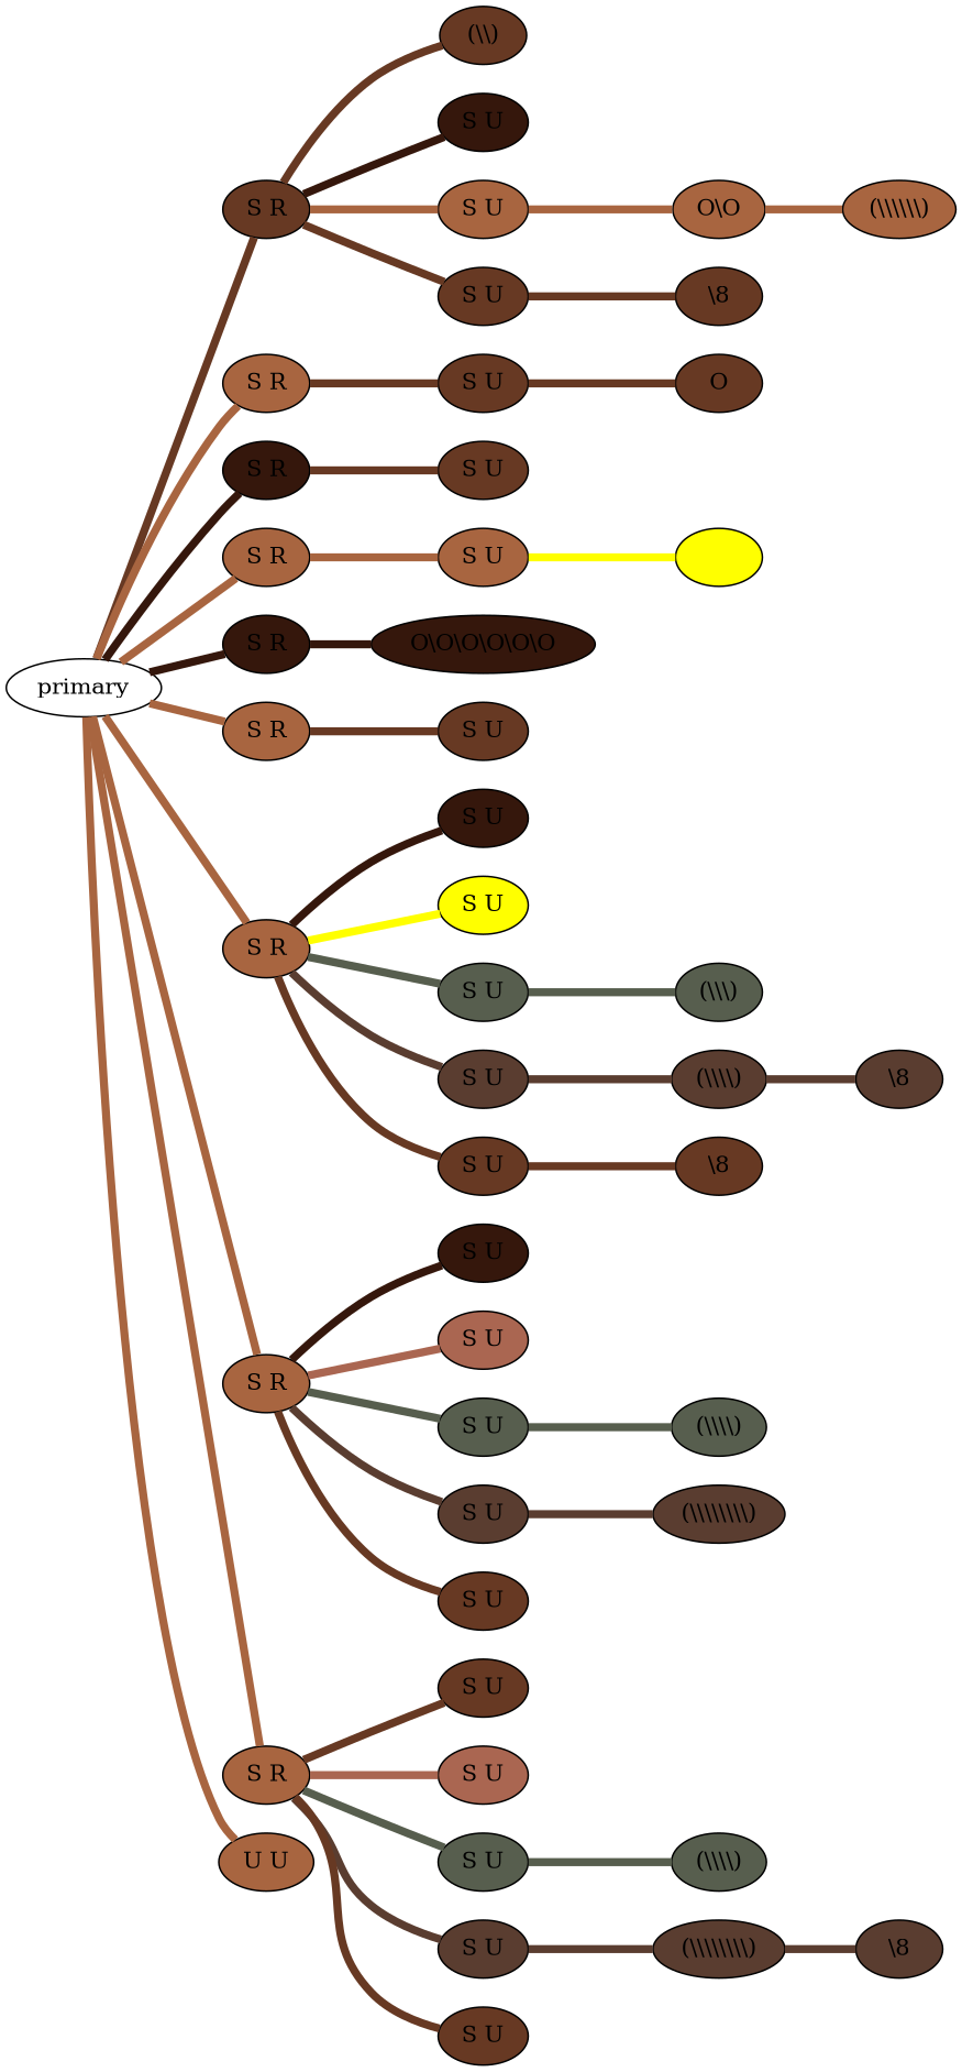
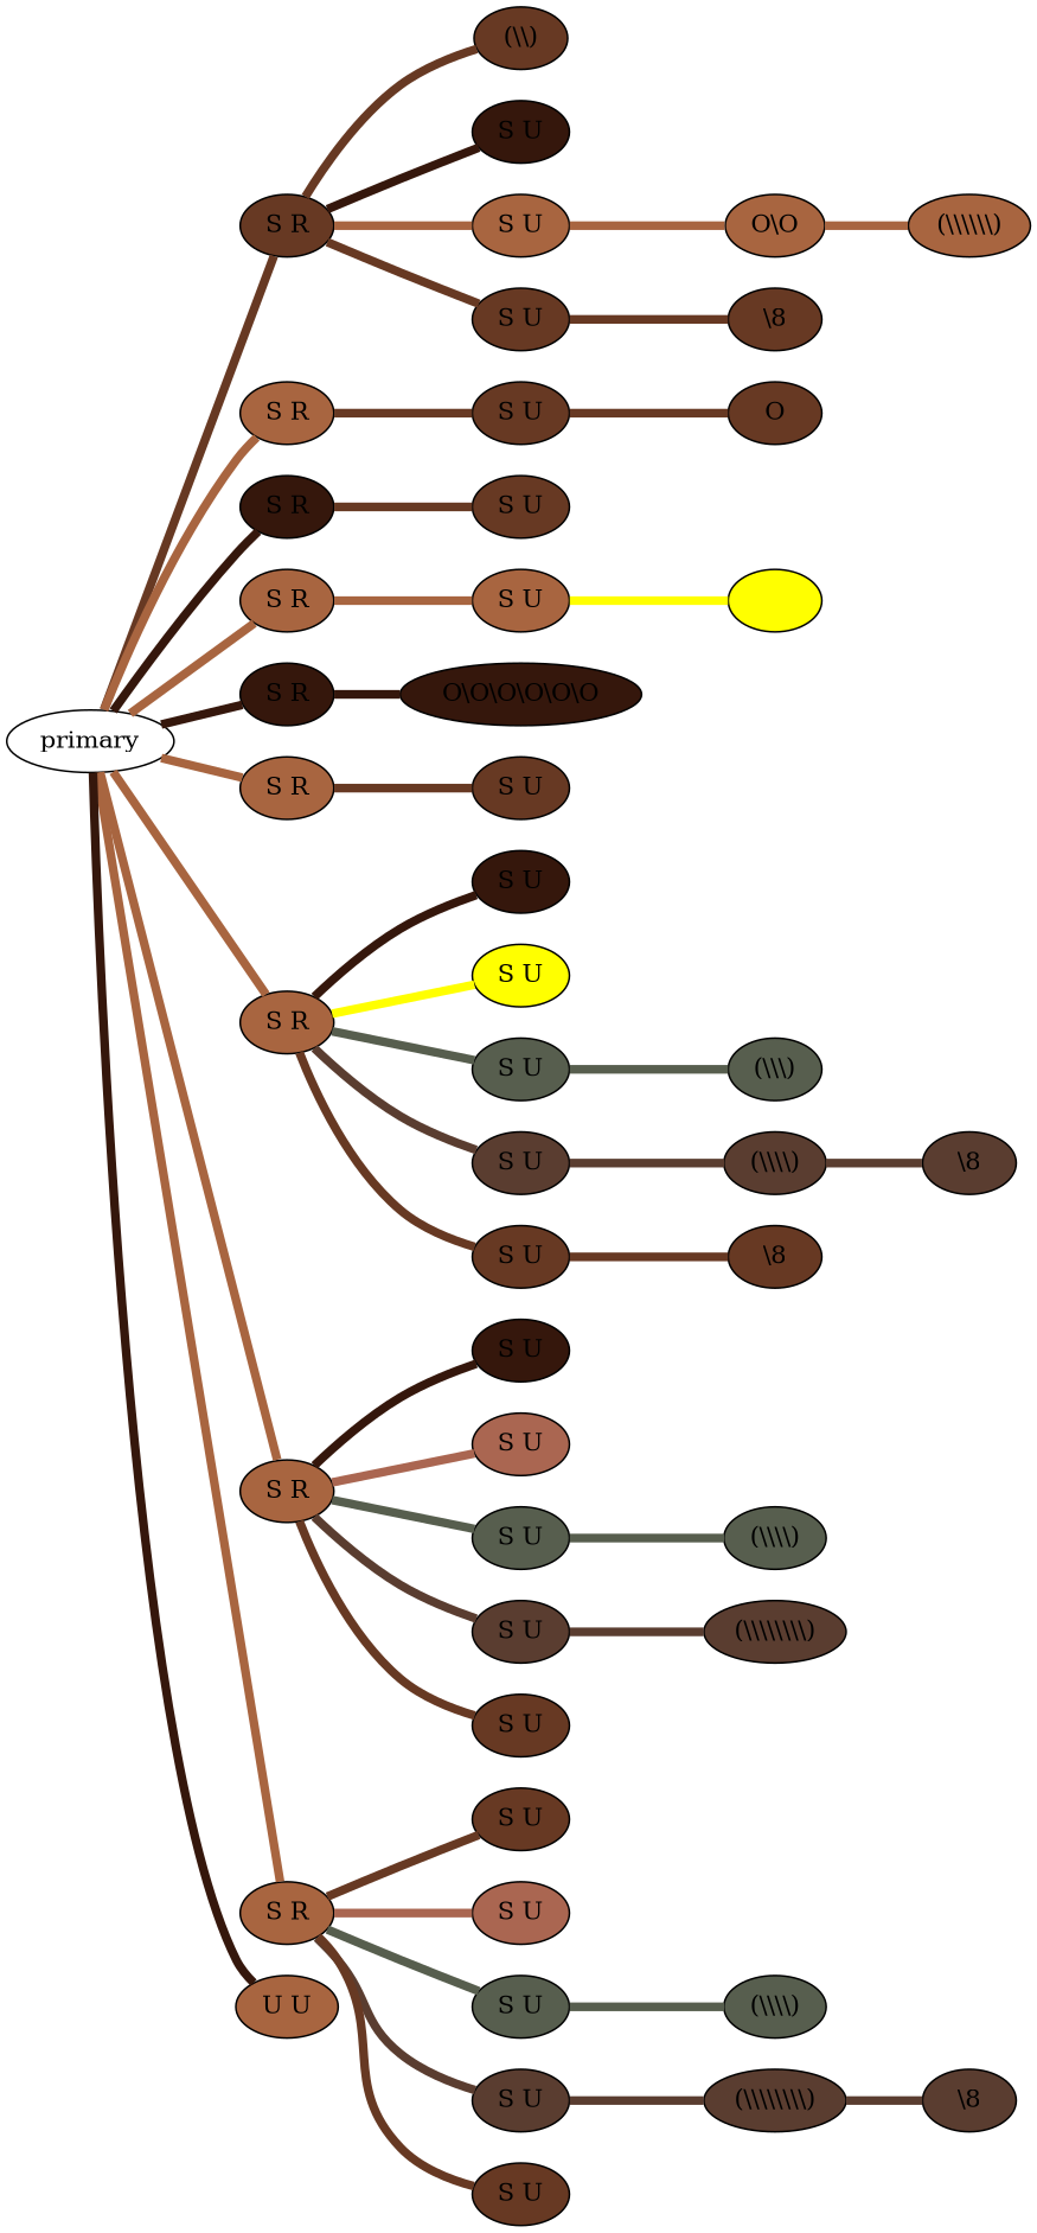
  graph {
    rankdir=LR
    fontname="DejaVu Serif"
    node [fillcolor="#673923" style=filled fontname="DejaVu Serif"]
    edge [color="#673923" penwidth=5 fontname="DejaVu Serif"]
    n1 [label="S R"]
    primary [fillcolor="" style=""]
    n3 [fillcolor="#A86540" label="S R"]
    n4 [fillcolor="#35170C" label="S R"]
    n5 [fillcolor="#A86540" label="S R"]
    n6 [fillcolor="#35170C" label="S R"]
    n7 [fillcolor="#A86540" label="S R"]
    n8 [fillcolor="#A86540" label="S R"]
    n9 [fillcolor="#A86540" label="S R"]
    n10 [fillcolor="#A86540" label="S R"]
    n11 [fillcolor="#A86540" label="U U"]
    n12 [label="(\\\\)"]
    n13 [fillcolor="#35170C" label="S U"]
    n14 [fillcolor="#A86540" label="S U"]
    n15 [label="S U"]
    n16 [fillcolor="#A86540" label="O\\O"]
    n17 [fillcolor="#A86540" label="(\\\\\\\\\\\\)"]
    n18 [label="\\8"]
    n19 [label="S U"]
    n20 [label=O]
    n21 [label="S U"]
    n22 [fillcolor="#A86540" label="S U"]
    n23 [fillcolor=yellow label=" "]
    n24 [fillcolor="#35170C" label="O\\O\\O\\O\\O\\O"]
    n25 [label="S U"]
    n26 [fillcolor="#35170C" label="S U"]
    n27 [fillcolor=yellow label="S U"]
    n28 [fillcolor="#575E4E" label="S U"]
    n29 [fillcolor="#5A3D30" label="S U"]
    n30 [label="S U"]
    n31 [fillcolor="#575E4E" label="(\\\\\\)"]
    n32 [fillcolor="#5A3D30" label="(\\\\\\\\)"]
    n33 [fillcolor="#5A3D30" label="\\8"]
    n34 [label="\\8"]
    n35 [fillcolor="#35170C" label="S U"]
    n36 [fillcolor="#AA6651" label="S U"]
    n37 [fillcolor="#575E4E" label="S U"]
    n38 [fillcolor="#5A3D30" label="S U"]
    n39 [label="S U"]
    n40 [fillcolor="#575E4E" label="(\\\\\\\\)"]
    n41 [fillcolor="#5A3D30" label="(\\\\\\\\\\\\\\\\)"]
    n42 [label="S U"]
    n43 [fillcolor="#AA6651" label="S U"]
    n44 [fillcolor="#575E4E" label="S U"]
    n45 [fillcolor="#5A3D30" label="S U"]
    n46 [label="S U"]
    n47 [fillcolor="#575E4E" label="(\\\\\\\\)"]
    n48 [fillcolor="#5A3D30" label="(\\\\\\\\\\\\\\\\)"]
    n49 [fillcolor="#5A3D30" label="\\8"]
    n1 -- n12
    n1 -- n13 [color="#35170C"]
    n1 -- n14 [color="#A86540"]
    n1 -- n15
    primary -- n1
    primary -- n3 [color="#A86540"]
    primary -- n4 [color="#35170C"]
    primary -- n5 [color="#A86540"]
    primary -- n6 [color="#35170C"]
    primary -- n7 [color="#A86540"]
    primary -- n8 [color="#A86540"]
    primary -- n9 [color="#A86540"]
    primary -- n10 [color="#A86540"]
-   primary -- n11 [color="#A86540"]
+   primary -- n11 [color="#35170C"]
    n3 -- n19
    n4 -- n21
    n5 -- n22 [color="#A86540"]
    n6 -- n24 [color="#35170C"]
    n7 -- n25
    n8 -- n26 [color="#35170C"]
    n8 -- n27 [color=yellow]
    n8 -- n28 [color="#575E4E"]
    n8 -- n29 [color="#5A3D30"]
    n8 -- n30
    n9 -- n35 [color="#35170C"]
    n9 -- n36 [color="#AA6651"]
    n9 -- n37 [color="#575E4E"]
    n9 -- n38 [color="#5A3D30"]
    n9 -- n39
    n10 -- n42
    n10 -- n43 [color="#AA6651"]
    n10 -- n44 [color="#575E4E"]
    n10 -- n45 [color="#5A3D30"]
    n10 -- n46
    n14 -- n16 [color="#A86540"]
    n15 -- n18
    n16 -- n17 [color="#A86540"]
    n19 -- n20
    n22 -- n23 [color=yellow]
    n28 -- n31 [color="#575E4E"]
    n29 -- n32 [color="#5A3D30"]
    n30 -- n34
    n32 -- n33 [color="#5A3D30"]
    n37 -- n40 [color="#575E4E"]
    n38 -- n41 [color="#5A3D30"]
    n44 -- n47 [color="#575E4E"]
    n45 -- n48 [color="#5A3D30"]
    n48 -- n49 [color="#5A3D30"]
  }
